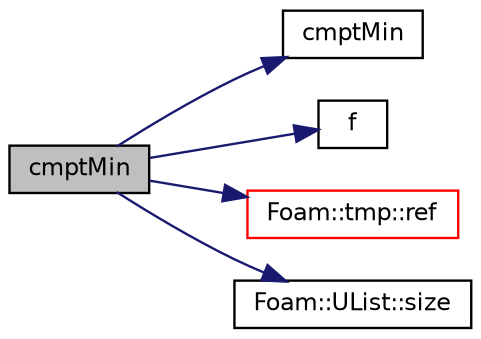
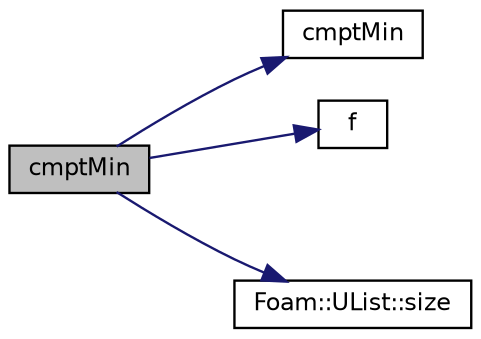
  digraph {
    rankdir=LR
    node [color=black fontname=Helvetica fontsize=10 shape=record]
    edge [color=midnightblue fontname=Helvetica fontsize=10 labelfontname=Helvetica labelfontsize=10 style=solid]
    n1 [fillcolor=grey75 fontcolor=black height=0.2 label=cmptMin style=filled width=0.4]
    n2 [height=0.2 label=cmptMin width=0.4]
    n3 [height=0.2 label=f width=0.4]
-   n4 [color=red height=0.2 label="Foam::tmp::ref" width=0.4]
    n5 [height=0.2 label="Foam::UList::size" width=0.4]
    n1 -> n2
    n1 -> n3
-   n1 -> n4
    n1 -> n5
  }
